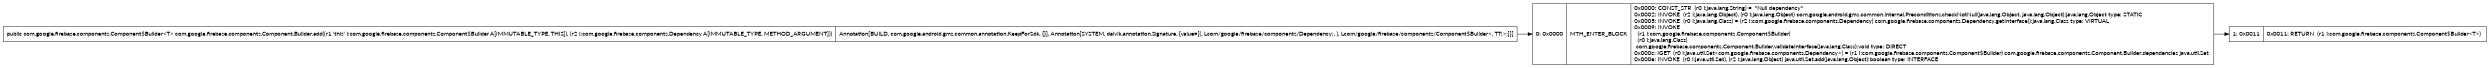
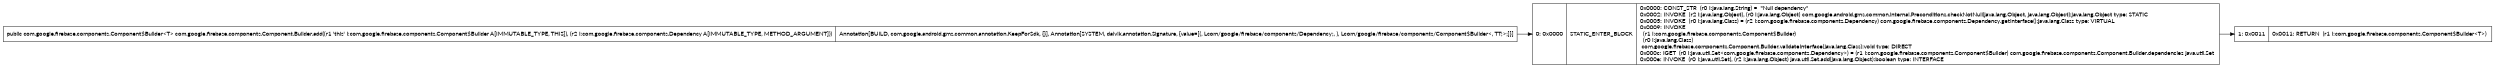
  digraph {
    rankdir=LR
    fontname=Lato
    node [shape=record fontname=Lato]
    edge [fontname=Lato]
-   n1 [label="{0\:\ 0x0000|MTH_ENTER_BLOCK\l|0x0000: CONST_STR  (r0 I:java.lang.String) =  \"Null dependency\" \l0x0002: INVOKE  (r2 I:java.lang.Object), (r0 I:java.lang.Object) com.google.android.gms.common.internal.Preconditions.checkNotNull(java.lang.Object, java.lang.Object):java.lang.Object type: STATIC \l0x0005: INVOKE  (r0 I:java.lang.Class) = (r2 I:com.google.firebase.components.Dependency) com.google.firebase.components.Dependency.getInterface():java.lang.Class type: VIRTUAL \l0x0009: INVOKE  \l  (r1 I:com.google.firebase.components.Component$Builder)\l  (r0 I:java.lang.Class)\l com.google.firebase.components.Component.Builder.validateInterface(java.lang.Class):void type: DIRECT \l0x000c: IGET  (r0 I:java.util.Set\<com.google.firebase.components.Dependency\>) = (r1 I:com.google.firebase.components.Component$Builder) com.google.firebase.components.Component.Builder.dependencies java.util.Set \l0x000e: INVOKE  (r0 I:java.util.Set), (r2 I:java.lang.Object) java.util.Set.add(java.lang.Object):boolean type: INTERFACE \l}"]
+   n1 [label="{0\:\ 0x0000|STATIC_ENTER_BLOCK\l|0x0000: CONST_STR  (r0 I:java.lang.String) =  \"Null dependency\" \l0x0002: INVOKE  (r2 I:java.lang.Object), (r0 I:java.lang.Object) com.google.android.gms.common.internal.Preconditions.checkNotNull(java.lang.Object, java.lang.Object):java.lang.Object type: STATIC \l0x0005: INVOKE  (r0 I:java.lang.Class) = (r2 I:com.google.firebase.components.Dependency) com.google.firebase.components.Dependency.getInterface():java.lang.Class type: VIRTUAL \l0x0009: INVOKE  \l  (r1 I:com.google.firebase.components.Component$Builder)\l  (r0 I:java.lang.Class)\l com.google.firebase.components.Component.Builder.validateInterface(java.lang.Class):void type: DIRECT \l0x000c: IGET  (r0 I:java.util.Set\<com.google.firebase.components.Dependency\>) = (r1 I:com.google.firebase.components.Component$Builder) com.google.firebase.components.Component.Builder.dependencies java.util.Set \l0x000e: INVOKE  (r0 I:java.util.Set), (r2 I:java.lang.Object) java.util.Set.add(java.lang.Object):boolean type: INTERFACE \l}"]
    n2 [label="{1\:\ 0x0011|0x0011: RETURN  (r1 I:com.google.firebase.components.Component$Builder\<T\>) \l}"]
    n3 [label="{public com.google.firebase.components.Component$Builder\<T\> com.google.firebase.components.Component.Builder.add((r1 'this' I:com.google.firebase.components.Component$Builder A[IMMUTABLE_TYPE, THIS]), (r2 I:com.google.firebase.components.Dependency A[IMMUTABLE_TYPE, METHOD_ARGUMENT]))  | Annotation[BUILD, com.google.android.gms.common.annotation.KeepForSdk, \{\}], Annotation[SYSTEM, dalvik.annotation.Signature, \{value=[(, Lcom\/google\/firebase\/components\/Dependency;, ), Lcom\/google\/firebase\/components\/Component$Builder\<, TT;\>;]\}]\l}"]
    n1 -> n2
    n3 -> n1
  }
